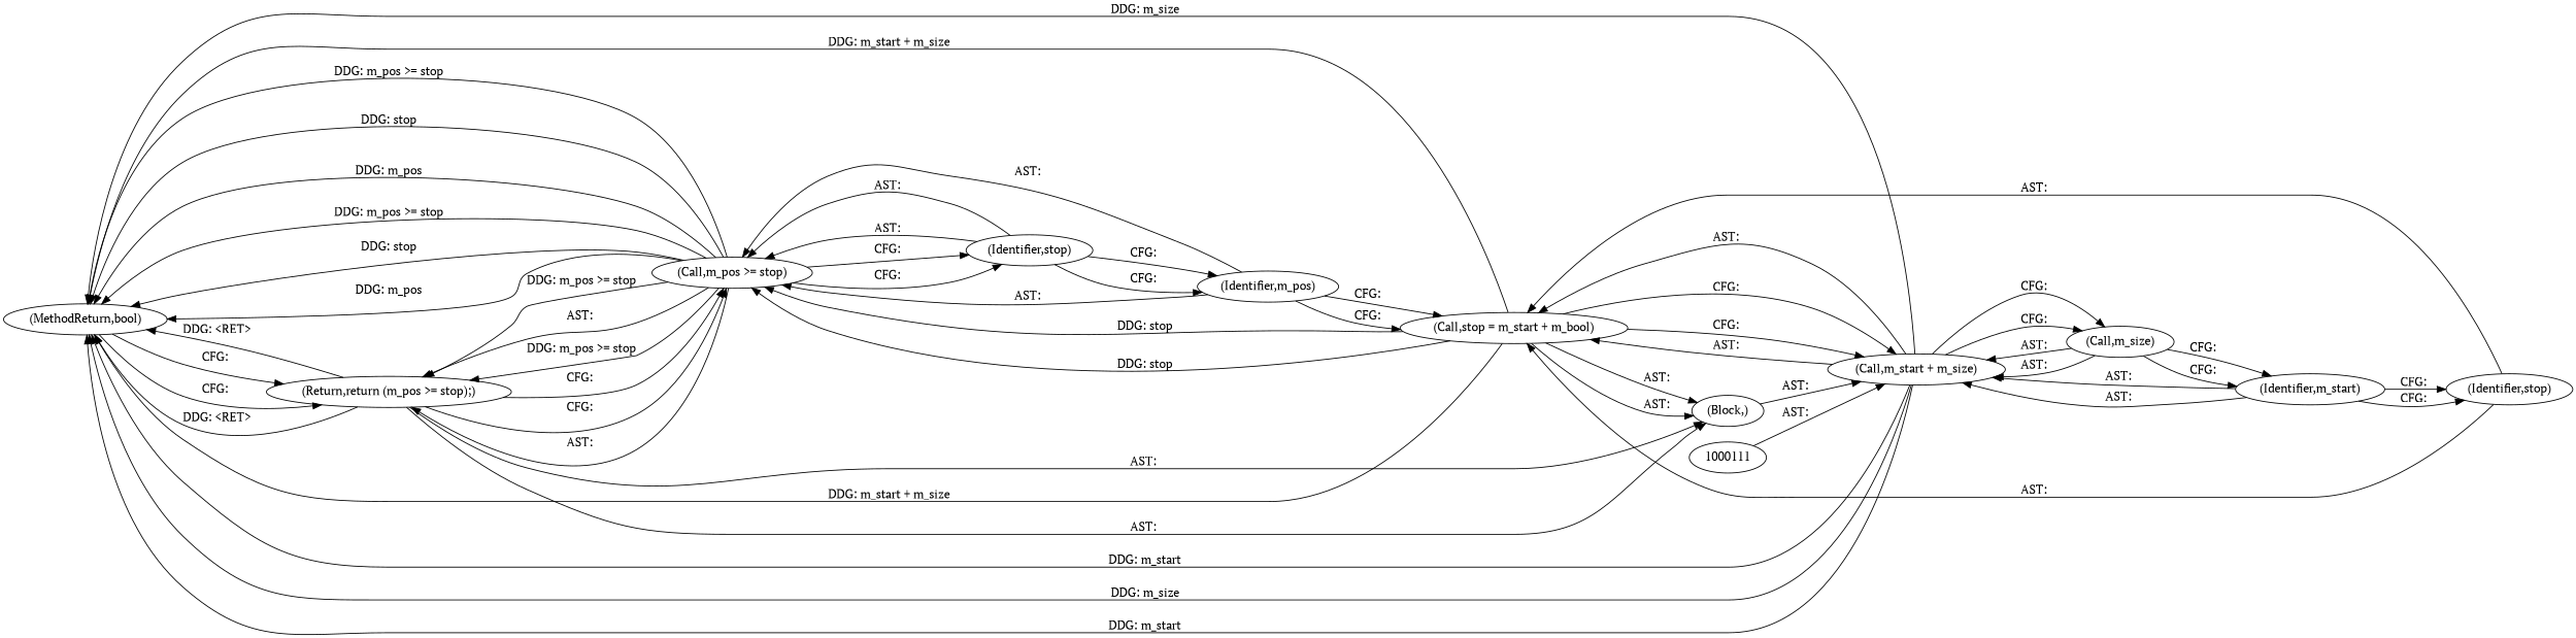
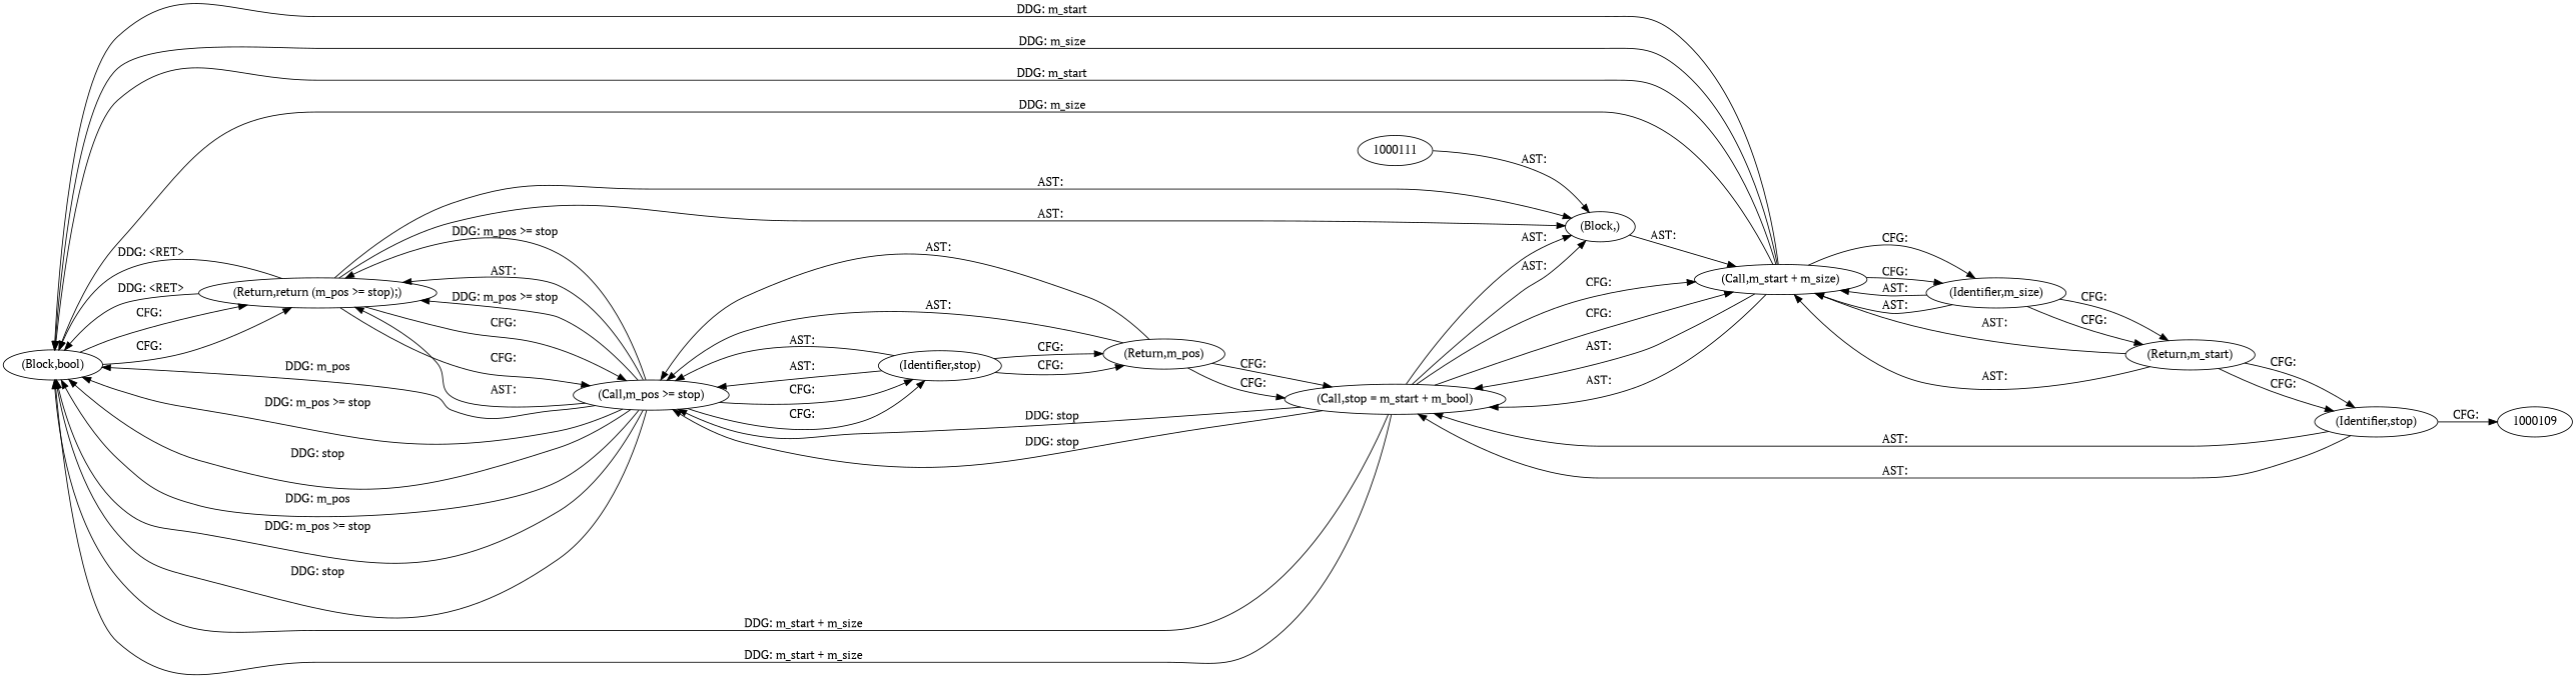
  digraph {
    fontname="PT Serif"
    rankdir=LR
    node [fontname="PT Serif"]
    edge [fontname="PT Serif"]
-   n1 [label="(MethodReturn,bool)"]
+   n1 [label="(Block,bool)"]
    n2 [label="(Return,return (m_pos >= stop);)"]
    n3 [label="(Block,)"]
    n4 [label="(Call,m_pos >= stop)"]
    n5 [label="(Call,m_start + m_size)"]
    n6 [label="(Call,stop = m_start + m_bool)"]
-   n7 [label="(Call,m_size)"]
+   n7 [label="(Identifier,m_size)"]
    n8 [label="(Identifier,stop)"]
    n9 [label="(Identifier,stop)"]
-   n11 [label="(Identifier,m_start)"]
-   n12 [label="(Identifier,m_pos)"]
+   1000109
+   n11 [label="(Return,m_start)"]
+   n12 [label="(Return,m_pos)"]
    1000111
    n1 -> n2 [label="CFG: "]
    n1 -> n2 [label="CFG: "]
    n2 -> n1 [label="DDG: <RET>"]
    n2 -> n1 [label="DDG: <RET>"]
    n2 -> n3 [label="AST: "]
    n2 -> n3 [label="AST: "]
    n2 -> n4 [label="CFG: "]
    n2 -> n4 [label="CFG: "]
    n3 -> n5 [label="AST: "]
    n4 -> n1 [label="DDG: m_pos >= stop"]
    n4 -> n1 [label="DDG: stop"]
    n4 -> n1 [label="DDG: m_pos"]
    n4 -> n1 [label="DDG: m_pos >= stop"]
    n4 -> n1 [label="DDG: stop"]
    n4 -> n1 [label="DDG: m_pos"]
    n4 -> n2 [label="AST: "]
    n4 -> n2 [label="DDG: m_pos >= stop"]
    n4 -> n2 [label="AST: "]
    n4 -> n2 [label="DDG: m_pos >= stop"]
    n4 -> n8 [label="CFG: "]
    n4 -> n8 [label="CFG: "]
    n5 -> n1 [label="DDG: m_start"]
    n5 -> n1 [label="DDG: m_size"]
    n5 -> n1 [label="DDG: m_start"]
    n5 -> n1 [label="DDG: m_size"]
    n5 -> n6 [label="AST: "]
    n5 -> n6 [label="AST: "]
    n5 -> n7 [label="CFG: "]
    n5 -> n7 [label="CFG: "]
    n6 -> n1 [label="DDG: m_start + m_size"]
    n6 -> n1 [label="DDG: m_start + m_size"]
    n6 -> n3 [label="AST: "]
    n6 -> n3 [label="AST: "]
    n6 -> n4 [label="DDG: stop"]
    n6 -> n4 [label="DDG: stop"]
    n6 -> n5 [label="CFG: "]
    n6 -> n5 [label="CFG: "]
    n7 -> n5 [label="AST: "]
    n7 -> n5 [label="AST: "]
    n7 -> n11 [label="CFG: "]
    n7 -> n11 [label="CFG: "]
    n8 -> n4 [label="AST: "]
    n8 -> n4 [label="AST: "]
    n8 -> n12 [label="CFG: "]
    n8 -> n12 [label="CFG: "]
    n9 -> n6 [label="AST: "]
    n9 -> n6 [label="AST: "]
+   n9 -> 1000109 [label="CFG: "]
    n11 -> n5 [label="AST: "]
    n11 -> n5 [label="AST: "]
    n11 -> n9 [label="CFG: "]
    n11 -> n9 [label="CFG: "]
    n12 -> n4 [label="AST: "]
    n12 -> n4 [label="AST: "]
    n12 -> n6 [label="CFG: "]
    n12 -> n6 [label="CFG: "]
-   1000111 -> n5 [label="AST: "]
+   1000111 -> n3 [label="AST: "]
  }
